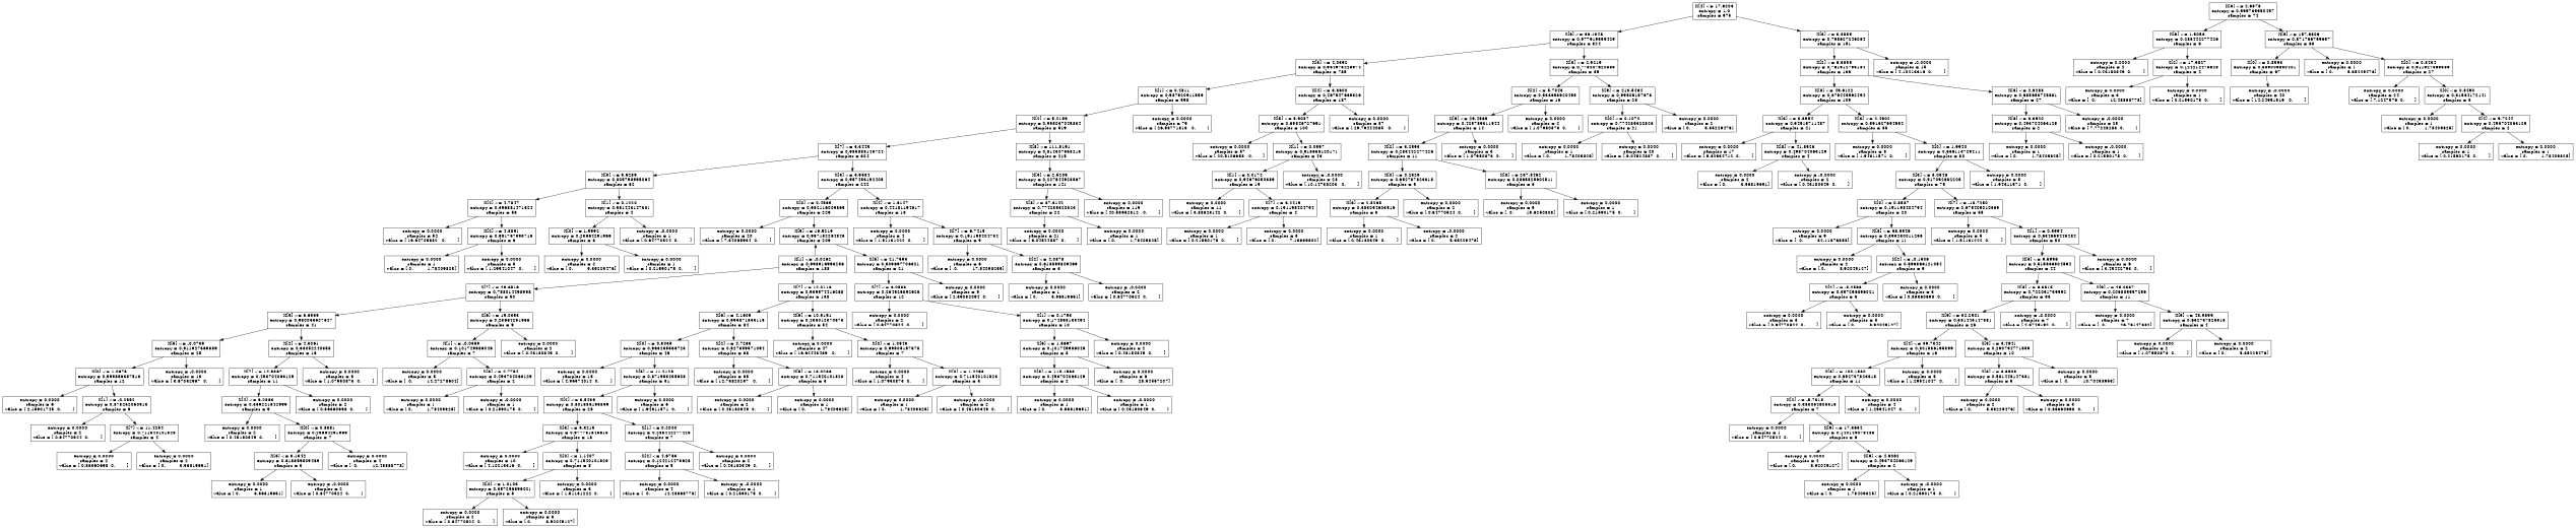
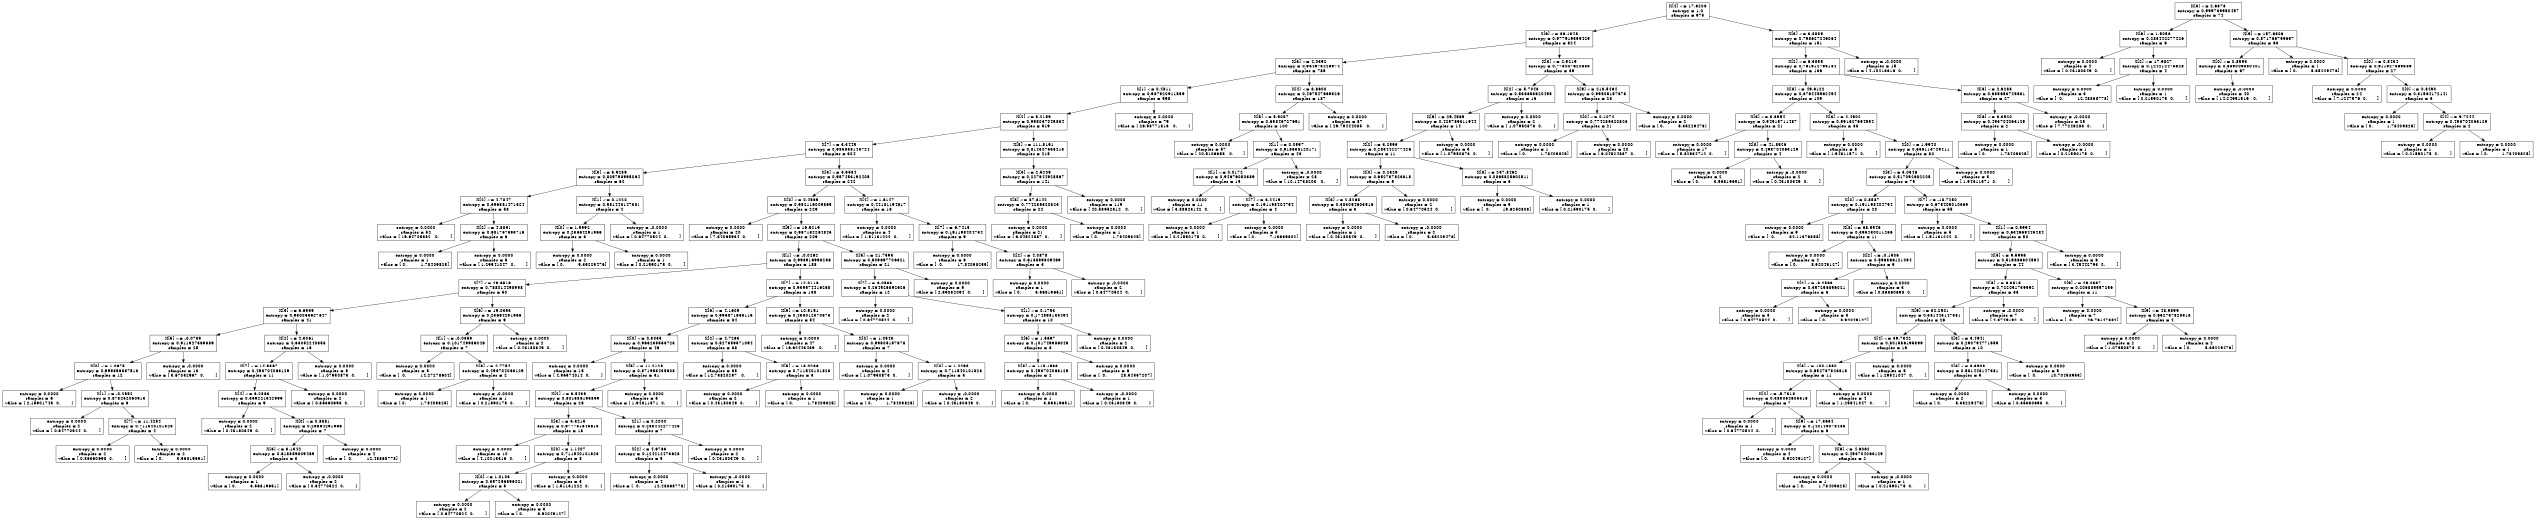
  digraph {
    node [shape=box]
    n1 [label="X[4] <= 17.6203\nentropy = 1.0\nsamples = 975"]
    n2 [label="X[6] <= 36.1348\nentropy = 0.977919559429\nsamples = 824"]
    n3 [label="X[3] <= 3.8889\nentropy = 0.798627246064\nsamples = 151"]
    n4 [label="X[3] <= 4.0392\nentropy = 0.954973226974\nsamples = 785"]
    n5 [label="X[3] <= 2.9219\nentropy = 0.775007620883\nsamples = 39"]
    n6 [label="X[2] <= 6.3855\nentropy = 0.761912793184\nsamples = 136"]
    n7 [label="entropy = -0.0000\nsamples = 15\nvalue = [ 4.10213316  0.        ]"]
    n8 [label="X[1] <= 0.4811\nentropy = 0.987920911559\nsamples = 598"]
    n9 [label="X[4] <= 3.8600\nentropy = 0.467547669326\nsamples = 187"]
    n10 [label="X[2] <= 5.7043\nentropy = 0.533653620495\nsamples = 16"]
    n11 [label="X[9] <= 213.5464\nentropy = 0.99505157678\nsamples = 23"]
    n12 [label="X[2] <= 5.2159\nentropy = 0.998037045834\nsamples = 519"]
    n13 [label="entropy = 0.0000\nsamples = 79\nvalue = [ 26.98771816   0.        ]"]
    n14 [label="X[5] <= 5.9087\nentropy = 0.65846727691\nsamples = 100"]
    n15 [label="entropy = 0.0000\nsamples = 87\nvalue = [ 29.79444085   0.        ]"]
    n16 [label="X[7] <= 3.3445\nentropy = 0.985838143724\nsamples = 304"]
    n17 [label="X[8] <= 111.8191\nentropy = 0.814307558213\nsamples = 215"]
    n18 [label="X[3] <= 3.9289\nentropy = 0.805798995064\nsamples = 62"]
    n19 [label="X[3] <= 3.9534\nentropy = 0.957453192405\nsamples = 242"]
    n20 [label="X[3] <= 2.5209\nentropy = 0.227644928567\nsamples = 141"]
    n21 [label="X[2] <= 4.7847\nentropy = 0.396881471324\nsamples = 58"]
    n22 [label="X[1] <= 0.1220\nentropy = 0.581443147381\nsamples = 4"]
    n23 [label="X[0] <= 0.4569\nentropy = 0.982116009865\nsamples = 229"]
    n24 [label="X[4] <= 1.6147\nentropy = 0.44181194617\nsamples = 13"]
    n25 [label="entropy = 0.0000\nsamples = 52\nvalue = [ 19.64705882   0.        ]"]
    n26 [label="X[2] <= 4.8851\nentropy = 0.981757593716\nsamples = 6"]
    n27 [label="X[0] <= 1.5992\nentropy = 0.23664291966\nsamples = 3"]
    n28 [label="entropy = -0.0000\nsamples = 1\nvalue = [ 0.64770524  0.        ]"]
    n29 [label="entropy = 0.0000\nsamples = 1\nvalue = [ 0.          1.78409825]"]
    n30 [label="entropy = 0.0000\nsamples = 5\nvalue = [ 1.29541047  0.        ]"]
    n31 [label="entropy = 0.0000\nsamples = 2\nvalue = [ 0.          5.35229476]"]
    n32 [label="entropy = 0.0000\nsamples = 1\nvalue = [ 0.21590175  0.        ]"]
    n33 [label="entropy = 0.0000\nsamples = 20\nvalue = [ 7.34065934  0.        ]"]
    n34 [label="X[5] <= 16.5219\nentropy = 0.967132264845\nsamples = 209"]
    n35 [label="entropy = 0.0000\nsamples = 4\nvalue = [ 1.51131222  0.        ]"]
    n36 [label="X[7] <= 6.7415\nentropy = 0.191198404754\nsamples = 9"]
    n37 [label="X[1] <= -0.0262\nentropy = 0.998916998256\nsamples = 188"]
    n38 [label="X[5] <= 21.7593\nentropy = 0.509697706321\nsamples = 21"]
    n39 [label="X[7] <= 29.6516\nentropy = 0.788014498998\nsamples = 50"]
    n40 [label="X[7] <= 12.0116\nentropy = 0.939574416268\nsamples = 138"]
    n41 [label="X[7] <= 6.0533\nentropy = 0.264526892626\nsamples = 12"]
    n42 [label="entropy = 0.0000\nsamples = 9\nvalue = [ 2.59082094  0.        ]"]
    n43 [label="X[5] <= 6.6939\nentropy = 0.930055627647\nsamples = 41"]
    n44 [label="X[6] <= 19.0353\nentropy = 0.23664291966\nsamples = 9"]
    n45 [label="X[6] <= 4.1605\nentropy = 0.995871653116\nsamples = 84"]
    n46 [label="X[5] <= 10.5151\nentropy = 0.435012370575\nsamples = 54"]
    n47 [label="X[5] <= -0.0739\nentropy = 0.911927369389\nsamples = 25"]
    n48 [label="X[2] <= 4.3061\nentropy = 0.63052240358\nsamples = 16"]
    n49 [label="X[1] <= -0.0359\nentropy = 0.101749986046\nsamples = 7"]
    n50 [label="entropy = 0.0000\nsamples = 2\nvalue = [ 0.43180349  0.        ]"]
    n51 [label="X[0] <= 1.0675\nentropy = 0.999856387513\nsamples = 12"]
    n52 [label="entropy = -0.0000\nsamples = 13\nvalue = [ 3.67032967  0.        ]"]
    n53 [label="X[7] <= 14.9867\nentropy = 0.493704063129\nsamples = 11"]
    n54 [label="entropy = 0.0000\nsamples = 5\nvalue = [ 1.07950873  0.        ]"]
    n55 [label="entropy = 0.0000\nsamples = 6\nvalue = [ 2.15901745  0.        ]"]
    n56 [label="X[1] <= -0.2552\nentropy = 0.878252060913\nsamples = 6"]
    n57 [label="entropy = 0.0000\nsamples = 2\nvalue = [ 0.64770524  0.        ]"]
    n58 [label="X[7] <= 11.4254\nentropy = 0.711540101823\nsamples = 4"]
    n59 [label="entropy = 0.0000\nsamples = 2\nvalue = [ 0.86360698  0.        ]"]
    n60 [label="entropy = 0.0000\nsamples = 2\nvalue = [ 0.          3.56819651]"]
    n61 [label="X[4] <= 6.2863\nentropy = 0.339221342999\nsamples = 9"]
    n62 [label="entropy = 0.0000\nsamples = 2\nvalue = [ 0.86360698  0.        ]"]
    n63 [label="entropy = 0.0000\nsamples = 2\nvalue = [ 0.43180349  0.        ]"]
    n64 [label="X[0] <= 0.8381\nentropy = 0.23664291966\nsamples = 7"]
    n65 [label="X[3] <= 3.1342\nentropy = 0.618859809469\nsamples = 3"]
    n66 [label="entropy = 0.0000\nsamples = 4\nvalue = [  0.          12.48868778]"]
    n67 [label="entropy = 0.0000\nsamples = 1\nvalue = [ 0.          3.56819651]"]
    n68 [label="entropy = -0.0000\nsamples = 2\nvalue = [ 0.64770524  0.        ]"]
    n69 [label="entropy = 0.0000\nsamples = 5\nvalue = [  0.          14.27278604]"]
    n70 [label="X[3] <= 2.7754\nentropy = 0.493704063129\nsamples = 2"]
    n71 [label="entropy = 0.0000\nsamples = 1\nvalue = [ 0.          1.78409825]"]
    n72 [label="entropy = -0.0000\nsamples = 1\nvalue = [ 0.21590175  0.        ]"]
    n73 [label="X[0] <= 0.8035\nentropy = 0.966235563723\nsamples = 46"]
    n74 [label="X[2] <= 4.7263\nentropy = 0.527359571094\nsamples = 38"]
    n75 [label="entropy = 0.0000\nsamples = 47\nvalue = [ 16.62443439   0.        ]"]
    n76 [label="X[0] <= 1.0543\nentropy = 0.99505157678\nsamples = 7"]
    n77 [label="entropy = 0.0000\nsamples = 15\nvalue = [ 4.96574014  0.        ]"]
    n78 [label="X[5] <= 11.2128\nentropy = 0.871953435608\nsamples = 31"]
    n79 [label="entropy = 0.0000\nsamples = 35\nvalue = [ 12.73820297   0.        ]"]
    n80 [label="X[5] <= 13.0236\nentropy = 0.711540101823\nsamples = 3"]
    n81 [label="X[2] <= 3.5439\nentropy = 0.801586195899\nsamples = 25"]
    n82 [label="entropy = 0.0000\nsamples = 6\nvalue = [ 1.94311571  0.        ]"]
    n83 [label="X[3] <= 3.3215\nentropy = 0.977751645615\nsamples = 18"]
    n84 [label="X[1] <= 0.2000\nentropy = 0.283442277426\nsamples = 7"]
    n85 [label="entropy = 0.0000\nsamples = 10\nvalue = [ 4.10213316  0.        ]"]
    n86 [label="X[0] <= 1.1407\nentropy = 0.711540101823\nsamples = 8"]
    n87 [label="X[2] <= 4.6763\nentropy = 0.124212473628\nsamples = 5"]
    n88 [label="entropy = 0.0000\nsamples = 2\nvalue = [ 0.43180349  0.        ]"]
    n89 [label="X[0] <= 1.0103\nentropy = 0.357256896021\nsamples = 5"]
    n90 [label="entropy = 0.0000\nsamples = 3\nvalue = [ 1.51131222  0.        ]"]
    n91 [label="entropy = 0.0000\nsamples = 2\nvalue = [ 0.64770524  0.        ]"]
    n92 [label="entropy = 0.0000\nsamples = 3\nvalue = [ 0.          8.92049127]"]
    n93 [label="entropy = 0.0000\nsamples = 4\nvalue = [  0.          12.48868778]"]
    n94 [label="entropy = -0.0000\nsamples = 1\nvalue = [ 0.21590175  0.        ]"]
    n95 [label="entropy = 0.0000\nsamples = 2\nvalue = [ 0.43180349  0.        ]"]
    n96 [label="entropy = 0.0000\nsamples = 1\nvalue = [ 0.          1.78409825]"]
    n97 [label="entropy = 0.0000\nsamples = 4\nvalue = [ 1.07950873  0.        ]"]
    n98 [label="X[0] <= 1.2298\nentropy = 0.711540101823\nsamples = 3"]
    n99 [label="entropy = 0.0000\nsamples = 1\nvalue = [ 0.          1.78409825]"]
    n100 [label="entropy = -0.0000\nsamples = 2\nvalue = [ 0.43180349  0.        ]"]
    n101 [label="entropy = 0.0000\nsamples = 2\nvalue = [ 0.64770524  0.        ]"]
    n102 [label="X[1] <= 0.1753\nentropy = 0.174898135494\nsamples = 10"]
    n103 [label="X[6] <= 1.5697\nentropy = 0.101749986046\nsamples = 8"]
    n104 [label="entropy = 0.0000\nsamples = 2\nvalue = [ 0.43180349  0.        ]"]
    n105 [label="X[8] <= 118.1933\nentropy = 0.493704063129\nsamples = 2"]
    n106 [label="entropy = 0.0000\nsamples = 6\nvalue = [  0.          28.54557207]"]
    n107 [label="entropy = 0.0000\nsamples = 1\nvalue = [ 0.          3.56819651]"]
    n108 [label="entropy = -0.0000\nsamples = 1\nvalue = [ 0.43180349  0.        ]"]
    n109 [label="entropy = 0.0000\nsamples = 6\nvalue = [  0.          17.84098255]"]
    n110 [label="X[2] <= 4.0878\nentropy = 0.618859809469\nsamples = 3"]
    n111 [label="entropy = 0.0000\nsamples = 1\nvalue = [ 0.          3.56819651]"]
    n112 [label="entropy = -0.0000\nsamples = 2\nvalue = [ 0.64770524  0.        ]"]
    n113 [label="X[8] <= 87.3142\nentropy = 0.774285320823\nsamples = 22"]
    n114 [label="entropy = 0.0000\nsamples = 119\nvalue = [ 40.58952812   0.        ]"]
    n115 [label="X[3] <= 2.6878\nentropy = 0.999739950457\nsamples = 74"]
    n116 [label="X[6] <= 1.5053\nentropy = 0.283442277426\nsamples = 6"]
    n117 [label="X[9] <= 157.6806\nentropy = 0.871766759697\nsamples = 68"]
    n118 [label="entropy = 0.0000\nsamples = 21\nvalue = [ 6.04524887  0.        ]"]
    n119 [label="entropy = 0.0000\nsamples = 1\nvalue = [ 0.          1.78409825]"]
    n120 [label="entropy = 0.0000\nsamples = 2\nvalue = [ 0.43180349  0.        ]"]
    n121 [label="X[2] <= 17.9827\nentropy = 0.124212473628\nsamples = 4"]
    n122 [label="X[0] <= 0.8593\nentropy = 0.589009850401\nsamples = 67"]
    n123 [label="entropy = 0.0000\nsamples = 1\nvalue = [ 0.          5.35229476]"]
    n124 [label="X[0] <= 0.8434\nentropy = 0.911927369389\nsamples = 27"]
    n125 [label="entropy = 0.0000\nsamples = 3\nvalue = [  0.          12.48868778]"]
    n126 [label="entropy = 0.0000\nsamples = 1\nvalue = [ 0.21590175  0.        ]"]
    n127 [label="entropy = -0.0000\nsamples = 40\nvalue = [ 14.24951519   0.        ]"]
    n128 [label="entropy = 0.0000\nsamples = 24\nvalue = [ 7.1247576  0.       ]"]
    n129 [label="X[0] <= 0.8490\nentropy = 0.31564172141\nsamples = 3"]
    n130 [label="entropy = 0.0000\nsamples = 1\nvalue = [ 0.          1.78409825]"]
    n131 [label="X[4] <= 9.7244\nentropy = 0.493704063129\nsamples = 2"]
    n132 [label="entropy = 0.0000\nsamples = 1\nvalue = [ 0.21590175  0.        ]"]
    n133 [label="entropy = 0.0000\nsamples = 1\nvalue = [ 0.          1.78409825]"]
    n134 [label="entropy = 0.0000\nsamples = 57\nvalue = [ 20.5106658   0.       ]"]
    n135 [label="X[1] <= 0.0597\nentropy = 0.918658120171\nsamples = 43"]
    n136 [label="X[1] <= 0.0172\nentropy = 0.94676050389\nsamples = 15"]
    n137 [label="entropy = -0.0000\nsamples = 28\nvalue = [ 10.14738203   0.        ]"]
    n138 [label="entropy = 0.0000\nsamples = 11\nvalue = [ 3.88623142  0.        ]"]
    n139 [label="X[7] <= 3.2419\nentropy = 0.191198404754\nsamples = 4"]
    n140 [label="entropy = 0.0000\nsamples = 1\nvalue = [ 0.21590175  0.        ]"]
    n141 [label="entropy = 0.0000\nsamples = 3\nvalue = [ 0.          7.13639302]"]
    n142 [label="X[9] <= 29.4569\nentropy = 0.425789311944\nsamples = 14"]
    n143 [label="entropy = 0.0000\nsamples = 2\nvalue = [ 1.07950873  0.        ]"]
    n144 [label="X[0] <= 0.1072\nentropy = 0.774285320823\nsamples = 21"]
    n145 [label="entropy = 0.0000\nsamples = 2\nvalue = [ 0.          5.35229476]"]
    n146 [label="X[2] <= 3.2593\nentropy = 0.283442277426\nsamples = 11"]
    n147 [label="entropy = 0.0000\nsamples = 3\nvalue = [ 1.07950873  0.        ]"]
    n148 [label="X[0] <= 0.2329\nentropy = 0.652737823318\nsamples = 5"]
    n149 [label="X[8] <= 237.8462\nentropy = 0.0865825602511\nsamples = 6"]
    n150 [label="X[3] <= 2.8268\nentropy = 0.383054603516\nsamples = 3"]
    n151 [label="entropy = 0.0000\nsamples = 2\nvalue = [ 0.64770524  0.        ]"]
    n152 [label="entropy = 0.0000\nsamples = 5\nvalue = [  0.         19.6250808]"]
    n153 [label="entropy = 0.0000\nsamples = 1\nvalue = [ 0.21590175  0.        ]"]
    n154 [label="entropy = 0.0000\nsamples = 1\nvalue = [ 0.43180349  0.        ]"]
    n155 [label="entropy = -0.0000\nsamples = 2\nvalue = [ 0.          5.35229476]"]
    n156 [label="entropy = 0.0000\nsamples = 1\nvalue = [ 0.          1.78409825]"]
    n157 [label="entropy = 0.0000\nsamples = 20\nvalue = [ 6.04524887  0.        ]"]
    n158 [label="X[8] <= 49.6122\nentropy = 0.676445962494\nsamples = 109"]
    n159 [label="X[3] <= 2.6288\nentropy = 0.685653745681\nsamples = 27"]
    n160 [label="X[3] <= 3.3994\nentropy = 0.94515711487\nsamples = 21"]
    n161 [label="X[3] <= 2.4902\nentropy = 0.591627654554\nsamples = 88"]
    n162 [label="X[6] <= 3.3920\nentropy = 0.493704063129\nsamples = 2"]
    n163 [label="entropy = -0.0000\nsamples = 25\nvalue = [ 7.77246283  0.        ]"]
    n164 [label="entropy = 0.0000\nsamples = 17\nvalue = [ 5.82934712  0.        ]"]
    n165 [label="X[8] <= 41.8526\nentropy = 0.493704063129\nsamples = 4"]
    n166 [label="entropy = 0.0000\nsamples = 8\nvalue = [ 1.94311571  0.        ]"]
    n167 [label="X[0] <= 1.9940\nentropy = 0.556113729411\nsamples = 80"]
    n168 [label="entropy = 0.0000\nsamples = 2\nvalue = [ 0.          3.56819651]"]
    n169 [label="entropy = -0.0000\nsamples = 2\nvalue = [ 0.43180349  0.        ]"]
    n170 [label="X[3] <= 3.0546\nentropy = 0.517092682205\nsamples = 75"]
    n171 [label="entropy = 0.0000\nsamples = 5\nvalue = [ 1.94311571  0.        ]"]
    n172 [label="X[0] <= 0.8587\nentropy = 0.191198404754\nsamples = 20"]
    n173 [label="X[7] <= -18.7250\nentropy = 0.675405010369\nsamples = 55"]
    n174 [label="entropy = 0.0000\nsamples = 9\nvalue = [  0.          32.11376858]"]
    n175 [label="X[8] <= 68.5546\nentropy = 0.395430011256\nsamples = 11"]
    n176 [label="entropy = 0.0000\nsamples = 5\nvalue = [ 1.51131222  0.        ]"]
    n177 [label="X[1] <= 0.5994\nentropy = 0.634669445484\nsamples = 50"]
    n178 [label="entropy = 0.0000\nsamples = 2\nvalue = [ 0.          8.92049127]"]
    n179 [label="X[2] <= -0.1506\nentropy = 0.596866121054\nsamples = 9"]
    n180 [label="X[2] <= -3.2563\nentropy = 0.357256896021\nsamples = 6"]
    n181 [label="entropy = 0.0000\nsamples = 3\nvalue = [ 0.86360698  0.        ]"]
    n182 [label="entropy = 0.0000\nsamples = 3\nvalue = [ 0.64770524  0.        ]"]
    n183 [label="entropy = 0.0000\nsamples = 3\nvalue = [ 0.          8.92049127]"]
    n184 [label="X[5] <= 9.5996\nentropy = 0.519566804594\nsamples = 44"]
    n185 [label="entropy = 0.0000\nsamples = 6\nvalue = [ 3.45442793  0.        ]"]
    n186 [label="X[5] <= 6.3515\nentropy = 0.722051739592\nsamples = 33"]
    n187 [label="X[9] <= 29.0337\nentropy = 0.206885557256\nsamples = 11"]
    n188 [label="X[9] <= 32.2501\nentropy = 0.581443147381\nsamples = 26"]
    n189 [label="entropy = -0.0000\nsamples = 7\nvalue = [ 2.3749192  0.       ]"]
    n190 [label="entropy = 0.0000\nsamples = 7\nvalue = [  0.          26.76147382]"]
    n191 [label="X[9] <= 48.9899\nentropy = 0.652737823318\nsamples = 4"]
    n192 [label="X[4] <= 39.7342\nentropy = 0.801586195899\nsamples = 16"]
    n193 [label="X[3] <= 3.4941\nentropy = 0.290794771559\nsamples = 10"]
    n194 [label="X[8] <= 100.1880\nentropy = 0.652737823318\nsamples = 11"]
    n195 [label="entropy = 0.0000\nsamples = 5\nvalue = [ 1.29541047  0.        ]"]
    n196 [label="X[3] <= 3.3908\nentropy = 0.581443147381\nsamples = 5"]
    n197 [label="entropy = 0.0000\nsamples = 5\nvalue = [  0.          10.70458953]"]
    n198 [label="X[2] <= -5.7318\nentropy = 0.383054603516\nsamples = 7"]
    n199 [label="entropy = 0.0000\nsamples = 4\nvalue = [ 1.29541047  0.        ]"]
    n200 [label="entropy = 0.0000\nsamples = 1\nvalue = [ 0.64770524  0.        ]"]
    n201 [label="X[9] <= 17.3634\nentropy = 0.140149078485\nsamples = 6"]
    n202 [label="entropy = 0.0000\nsamples = 4\nvalue = [ 0.          8.92049127]"]
    n203 [label="X[6] <= 4.6062\nentropy = 0.493704063129\nsamples = 2"]
    n204 [label="entropy = 0.0000\nsamples = 1\nvalue = [ 0.          1.78409825]"]
    n205 [label="entropy = -0.0000\nsamples = 1\nvalue = [ 0.21590175  0.        ]"]
    n206 [label="entropy = 0.0000\nsamples = 2\nvalue = [ 0.          5.35229476]"]
    n207 [label="entropy = 0.0000\nsamples = 3\nvalue = [ 0.86360698  0.        ]"]
    n208 [label="entropy = 0.0000\nsamples = 2\nvalue = [ 1.07950873  0.        ]"]
    n209 [label="entropy = 0.0000\nsamples = 2\nvalue = [ 0.          5.35229476]"]
    n210 [label="entropy = 0.0000\nsamples = 1\nvalue = [ 0.          1.78409825]"]
    n211 [label="entropy = -0.0000\nsamples = 1\nvalue = [ 0.21590175  0.        ]"]
    n1 -> n2
    n1 -> n3
    n2 -> n4
    n2 -> n5
    n3 -> n6
    n3 -> n7
    n4 -> n8
    n4 -> n9
    n5 -> n10
    n5 -> n11
    n6 -> n158
    n6 -> n159
    n8 -> n12
    n8 -> n13
    n9 -> n14
    n9 -> n15
    n10 -> n142
    n10 -> n143
    n11 -> n144
    n11 -> n145
    n12 -> n16
    n12 -> n17
    n14 -> n134
    n14 -> n135
    n16 -> n18
    n16 -> n19
    n17 -> n20
    n18 -> n21
    n18 -> n22
    n19 -> n23
    n19 -> n24
    n20 -> n113
    n20 -> n114
    n21 -> n25
    n21 -> n26
    n22 -> n27
    n22 -> n28
    n23 -> n33
    n23 -> n34
    n24 -> n35
    n24 -> n36
    n26 -> n29
    n26 -> n30
    n27 -> n31
    n27 -> n32
-   n37 -> n34
+   n34 -> n37
    n34 -> n38
    n36 -> n109
    n36 -> n110
    n37 -> n39
    n37 -> n40
    n38 -> n41
    n38 -> n42
    n39 -> n43
    n39 -> n44
    n40 -> n45
    n40 -> n46
    n41 -> n101
    n41 -> n102
    n43 -> n47
    n43 -> n48
    n44 -> n49
    n44 -> n50
    n45 -> n73
-   n45 -> n74
    n46 -> n75
    n46 -> n76
    n47 -> n51
    n47 -> n52
    n48 -> n53
    n48 -> n54
    n49 -> n69
    n49 -> n70
    n51 -> n55
    n51 -> n56
    n53 -> n61
    n53 -> n62
    n56 -> n57
    n56 -> n58
    n58 -> n59
    n58 -> n60
    n61 -> n63
    n61 -> n64
    n64 -> n65
    n64 -> n66
    n65 -> n67
    n65 -> n68
    n70 -> n71
    n70 -> n72
    n73 -> n77
    n73 -> n78
    n74 -> n79
    n74 -> n80
    n76 -> n97
    n76 -> n98
    n78 -> n81
    n78 -> n82
    n80 -> n95
    n80 -> n96
    n81 -> n83
    n81 -> n84
    n83 -> n85
    n83 -> n86
    n84 -> n87
    n84 -> n88
    n86 -> n89
    n86 -> n90
    n87 -> n93
    n87 -> n94
    n89 -> n91
    n89 -> n92
    n98 -> n99
    n98 -> n100
    n102 -> n103
    n102 -> n104
    n103 -> n105
    n103 -> n106
    n105 -> n107
    n105 -> n108
    n110 -> n111
    n110 -> n112
    n113 -> n118
    n113 -> n119
    n115 -> n116
    n115 -> n117
    n116 -> n120
    n116 -> n121
    n117 -> n122
    n117 -> n123
    n117 -> n124
    n121 -> n125
    n121 -> n126
    n122 -> n127
    n124 -> n128
    n124 -> n129
    n129 -> n130
    n129 -> n131
    n131 -> n132
    n131 -> n133
    n135 -> n136
    n135 -> n137
    n136 -> n138
    n136 -> n139
    n139 -> n140
    n139 -> n141
    n142 -> n146
    n142 -> n147
    n144 -> n156
    n144 -> n157
    n146 -> n148
    n146 -> n149
    n148 -> n150
    n148 -> n151
    n149 -> n152
    n149 -> n153
    n150 -> n154
    n150 -> n155
    n158 -> n160
    n158 -> n161
    n159 -> n162
    n159 -> n163
    n160 -> n164
    n160 -> n165
    n161 -> n166
    n161 -> n167
    n162 -> n210
    n162 -> n211
    n165 -> n168
    n165 -> n169
    n167 -> n170
    n167 -> n171
    n170 -> n172
    n170 -> n173
    n172 -> n174
    n172 -> n175
    n173 -> n176
    n173 -> n177
    n175 -> n178
    n175 -> n179
    n177 -> n184
    n177 -> n185
    n179 -> n180
    n179 -> n181
    n180 -> n182
    n180 -> n183
    n184 -> n186
    n184 -> n187
    n186 -> n188
    n186 -> n189
    n187 -> n190
    n187 -> n191
    n188 -> n192
    n188 -> n193
    n191 -> n208
    n191 -> n209
    n192 -> n194
    n192 -> n195
    n193 -> n196
    n193 -> n197
    n194 -> n198
    n194 -> n199
    n196 -> n206
    n196 -> n207
    n198 -> n200
    n198 -> n201
    n201 -> n202
    n201 -> n203
    n203 -> n204
    n203 -> n205
  }
